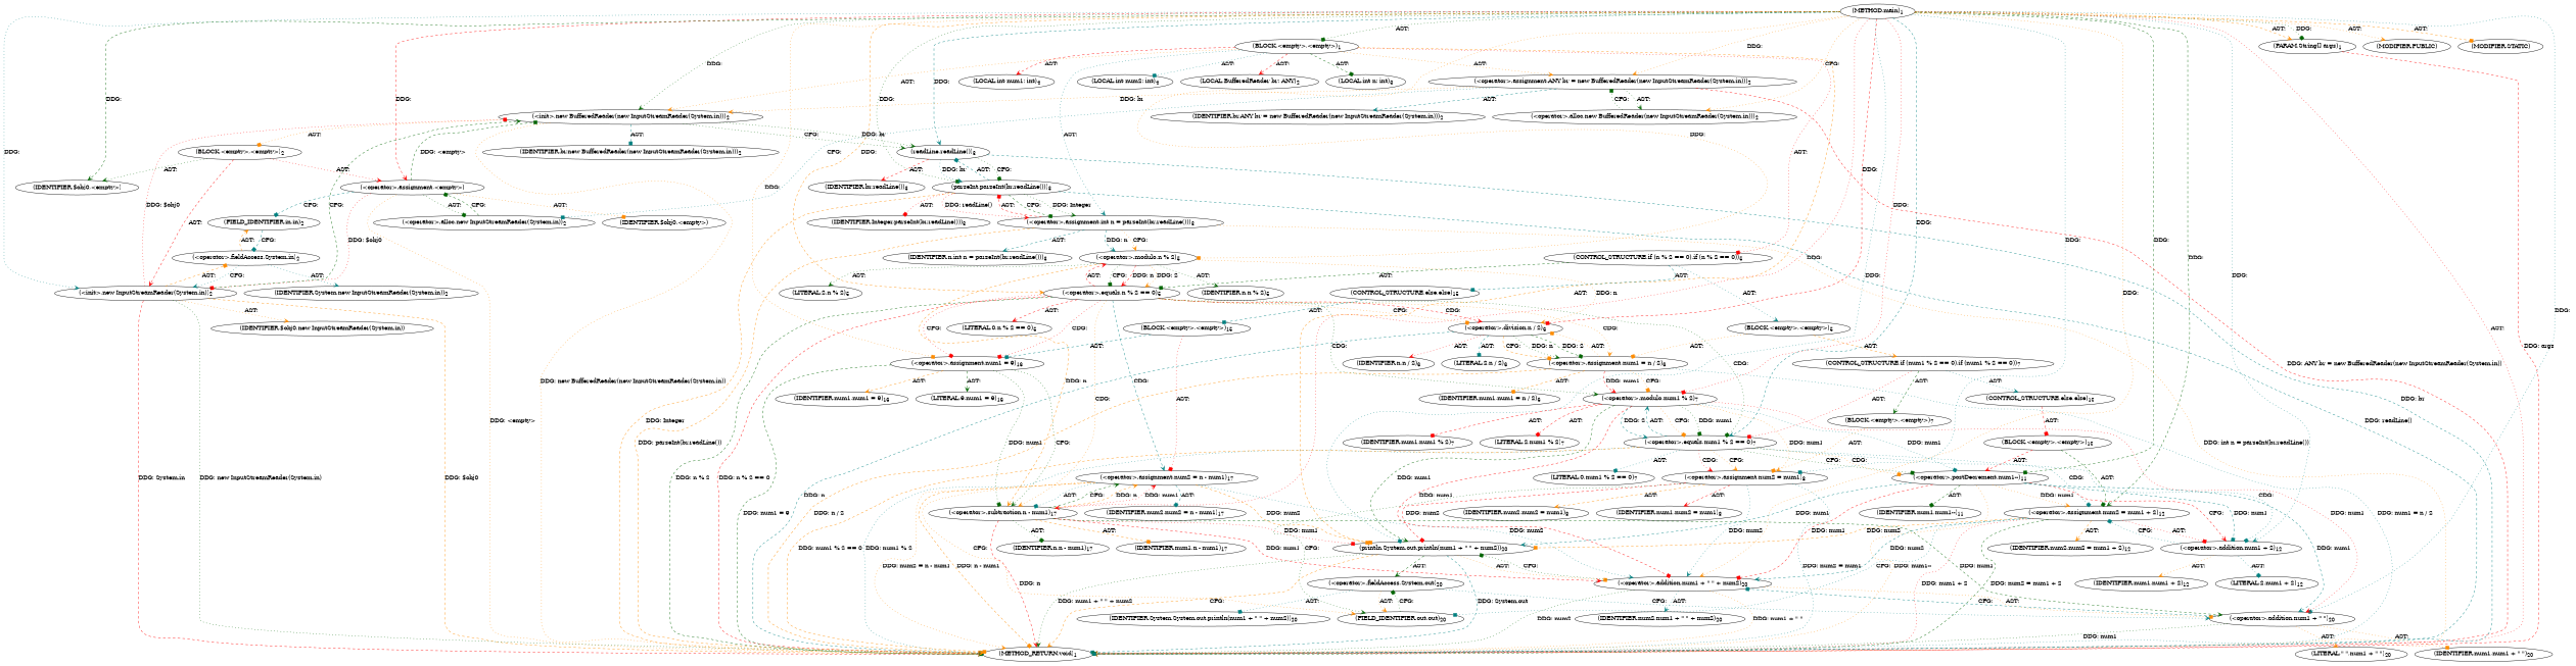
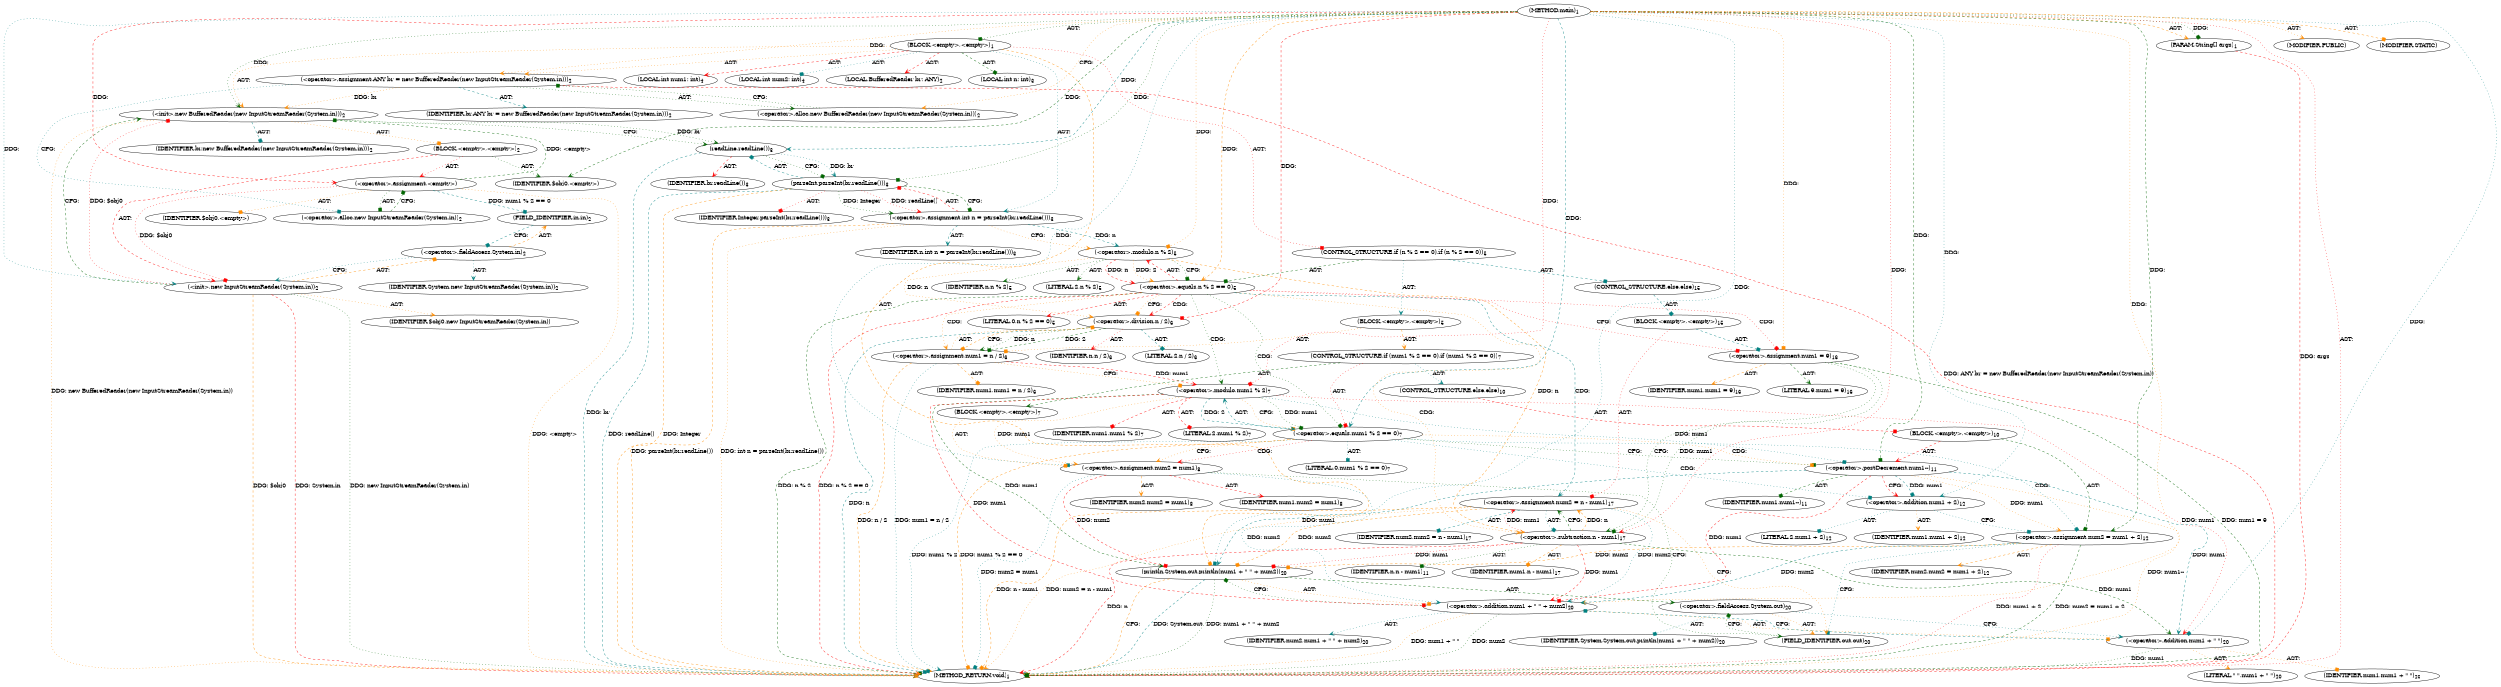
  digraph {
    edge [arrowhead=vee color=darkorange style=dotted]
    n1 [label=<(METHOD,main)<SUB>1</SUB>>]
    n2 [label=<(PARAM,String[] args)<SUB>1</SUB>>]
    n3 [label=<(BLOCK,&lt;empty&gt;,&lt;empty&gt;)<SUB>1</SUB>>]
    n4 [label=<(&lt;operator&gt;.assignment,ANY br = new BufferedReader(new InputStreamReader(System.in)))<SUB>2</SUB>>]
    n5 [label=<(&lt;operator&gt;.alloc,new BufferedReader(new InputStreamReader(System.in)))<SUB>2</SUB>>]
    n6 [label=<(&lt;init&gt;,new BufferedReader(new InputStreamReader(System.in)))<SUB>2</SUB>>]
    n7 [label=<(&lt;operator&gt;.assignment,&lt;empty&gt;)>]
    n8 [label=<(&lt;init&gt;,new InputStreamReader(System.in))<SUB>2</SUB>>]
    n9 [label=<(IDENTIFIER,$obj0,&lt;empty&gt;)>]
    n10 [label=<(parseInt,parseInt(br.readLine()))<SUB>3</SUB>>]
    n11 [label=<(readLine,readLine())<SUB>3</SUB>>]
    n12 [label=<(&lt;operator&gt;.equals,n % 2 == 0)<SUB>5</SUB>>]
    n13 [label=<(&lt;operator&gt;.modulo,n % 2)<SUB>5</SUB>>]
    n14 [label=<(&lt;operator&gt;.division,n / 2)<SUB>6</SUB>>]
    n15 [label=<(&lt;operator&gt;.equals,num1 % 2 == 0)<SUB>7</SUB>>]
    n16 [label=<(&lt;operator&gt;.modulo,num1 % 2)<SUB>7</SUB>>]
    n17 [label=<(&lt;operator&gt;.assignment,num2 = num1)<SUB>8</SUB>>]
    n18 [label=<(&lt;operator&gt;.postDecrement,num1--)<SUB>11</SUB>>]
    n19 [label=<(&lt;operator&gt;.assignment,num2 = num1 + 2)<SUB>12</SUB>>]
    n20 [label=<(&lt;operator&gt;.addition,num1 + 2)<SUB>12</SUB>>]
    n21 [label=<(&lt;operator&gt;.assignment,num1 = 9)<SUB>16</SUB>>]
    n22 [label=<(&lt;operator&gt;.subtraction,n - num1)<SUB>17</SUB>>]
    n23 [label=<(println,System.out.println(num1 + &quot; &quot; + num2))<SUB>20</SUB>>]
    n24 [label=<(&lt;operator&gt;.addition,num1 + &quot; &quot; + num2)<SUB>20</SUB>>]
    n25 [label=<(&lt;operator&gt;.addition,num1 + &quot; &quot;)<SUB>20</SUB>>]
    n26 [label=<(MODIFIER,PUBLIC)>]
    n27 [label=<(MODIFIER,STATIC)>]
    n28 [label=<(METHOD_RETURN,void)<SUB>1</SUB>>]
    n29 [label=<(LOCAL,BufferedReader br: ANY)<SUB>2</SUB>>]
    n30 [label=<(LOCAL,int n: int)<SUB>3</SUB>>]
    n31 [label=<(&lt;operator&gt;.assignment,int n = parseInt(br.readLine()))<SUB>3</SUB>>]
    n32 [label=<(LOCAL,int num1: int)<SUB>4</SUB>>]
    n33 [label=<(LOCAL,int num2: int)<SUB>4</SUB>>]
    n34 [label=<(CONTROL_STRUCTURE,if (n % 2 == 0),if (n % 2 == 0))<SUB>5</SUB>>]
    n35 [label=<(IDENTIFIER,br,ANY br = new BufferedReader(new InputStreamReader(System.in)))<SUB>2</SUB>>]
    n36 [label=<(&lt;operator&gt;.alloc,new InputStreamReader(System.in))<SUB>2</SUB>>]
    n37 [label=<(IDENTIFIER,br,new BufferedReader(new InputStreamReader(System.in)))<SUB>2</SUB>>]
    n38 [label=<(BLOCK,&lt;empty&gt;,&lt;empty&gt;)<SUB>2</SUB>>]
    n39 [label=<(IDENTIFIER,$obj0,&lt;empty&gt;)>]
    n40 [label=<(FIELD_IDENTIFIER,in,in)<SUB>2</SUB>>]
    n41 [label=<(IDENTIFIER,$obj0,new InputStreamReader(System.in))>]
    n42 [label=<(&lt;operator&gt;.fieldAccess,System.in)<SUB>2</SUB>>]
    n43 [label=<(IDENTIFIER,Integer,parseInt(br.readLine()))<SUB>3</SUB>>]
    n44 [label=<(IDENTIFIER,br,readLine())<SUB>3</SUB>>]
    n45 [label=<(LITERAL,0,n % 2 == 0)<SUB>5</SUB>>]
    n46 [label=<(&lt;operator&gt;.assignment,num1 = n / 2)<SUB>6</SUB>>]
    n47 [label=<(&lt;operator&gt;.assignment,num2 = n - num1)<SUB>17</SUB>>]
    n48 [label=<(IDENTIFIER,n,n % 2)<SUB>5</SUB>>]
    n49 [label=<(LITERAL,2,n % 2)<SUB>5</SUB>>]
    n50 [label=<(IDENTIFIER,n,n / 2)<SUB>6</SUB>>]
    n51 [label=<(LITERAL,2,n / 2)<SUB>6</SUB>>]
    n52 [label=<(LITERAL,0,num1 % 2 == 0)<SUB>7</SUB>>]
    n53 [label=<(IDENTIFIER,num1,num1 % 2)<SUB>7</SUB>>]
    n54 [label=<(LITERAL,2,num1 % 2)<SUB>7</SUB>>]
    n55 [label=<(IDENTIFIER,num2,num2 = num1)<SUB>8</SUB>>]
    n56 [label=<(IDENTIFIER,num1,num2 = num1)<SUB>8</SUB>>]
    n57 [label=<(FIELD_IDENTIFIER,out,out)<SUB>20</SUB>>]
    n58 [label=<(IDENTIFIER,num1,num1--)<SUB>11</SUB>>]
    n59 [label=<(IDENTIFIER,num2,num2 = num1 + 2)<SUB>12</SUB>>]
    n60 [label=<(IDENTIFIER,num1,num1 + 2)<SUB>12</SUB>>]
    n61 [label=<(LITERAL,2,num1 + 2)<SUB>12</SUB>>]
    n62 [label=<(IDENTIFIER,num1,num1 = 9)<SUB>16</SUB>>]
    n63 [label=<(LITERAL,9,num1 = 9)<SUB>16</SUB>>]
-   n64 [label=<(IDENTIFIER,n,n - num1)<SUB>17</SUB>>]
+   n64 [label=<(IDENTIFIER,n,n - num1)<SUB>11</SUB>>]
    n65 [label=<(IDENTIFIER,num1,n - num1)<SUB>17</SUB>>]
    n66 [label=<(&lt;operator&gt;.fieldAccess,System.out)<SUB>20</SUB>>]
    n67 [label=<(IDENTIFIER,num2,num1 + &quot; &quot; + num2)<SUB>20</SUB>>]
    n68 [label=<(IDENTIFIER,num1,num1 + &quot; &quot;)<SUB>20</SUB>>]
    n69 [label=<(LITERAL,&quot; &quot;,num1 + &quot; &quot;)<SUB>20</SUB>>]
    n70 [label=<(IDENTIFIER,n,int n = parseInt(br.readLine()))<SUB>3</SUB>>]
    n71 [label=<(BLOCK,&lt;empty&gt;,&lt;empty&gt;)<SUB>5</SUB>>]
    n72 [label=<(CONTROL_STRUCTURE,else,else)<SUB>15</SUB>>]
    n73 [label=<(IDENTIFIER,System,new InputStreamReader(System.in))<SUB>2</SUB>>]
    n74 [label=<(CONTROL_STRUCTURE,if (num1 % 2 == 0),if (num1 % 2 == 0))<SUB>7</SUB>>]
    n75 [label=<(BLOCK,&lt;empty&gt;,&lt;empty&gt;)<SUB>15</SUB>>]
    n76 [label=<(IDENTIFIER,num1,num1 = n / 2)<SUB>6</SUB>>]
    n77 [label=<(IDENTIFIER,num2,num2 = n - num1)<SUB>17</SUB>>]
    n78 [label=<(BLOCK,&lt;empty&gt;,&lt;empty&gt;)<SUB>7</SUB>>]
    n79 [label=<(CONTROL_STRUCTURE,else,else)<SUB>10</SUB>>]
    n80 [label=<(BLOCK,&lt;empty&gt;,&lt;empty&gt;)<SUB>10</SUB>>]
    n81 [label=<(IDENTIFIER,System,System.out.println(num1 + &quot; &quot; + num2))<SUB>20</SUB>>]
    n1 -> n2 [label="AST: " style=dashed]
    n1 -> n2 [arrowhead=box color=darkgreen label="DDG: "]
    n1 -> n3 [arrowhead=box color=darkgreen label="AST: "]
    n1 -> n4 [label="DDG: "]
    n1 -> n5 [label="CFG: "]
    n1 -> n6 [color=darkgreen label="DDG: "]
    n1 -> n7 [color=red label="DDG: " style=dashed]
    n1 -> n8 [color=teal label="DDG: "]
    n1 -> n9 [color=darkgreen label="DDG: " style=dashed]
    n1 -> n10 [arrowhead=box color=darkgreen label="DDG: "]
    n1 -> n11 [color=teal label="DDG: " style=dashed]
    n1 -> n12 [label="DDG: " style=dashed]
    n1 -> n13 [arrowhead=box label="DDG: "]
    n1 -> n14 [arrowhead=box color=red label="DDG: " style=dashed]
    n1 -> n15 [color=teal label="DDG: " style=dashed]
    n1 -> n16 [arrowhead=box color=red label="DDG: "]
    n1 -> n17 [arrowhead=box color=teal label="DDG: "]
    n1 -> n18 [arrowhead=box color=darkgreen label="DDG: " style=dashed]
    n1 -> n19 [color=darkgreen label="DDG: " style=dashed]
    n1 -> n20 [color=teal label="DDG: "]
    n1 -> n21 [arrowhead=box label="DDG: "]
    n1 -> n22 [color=red label="DDG: "]
    n1 -> n23 [arrowhead=box color=teal label="DDG: "]
    n1 -> n24 [label="DDG: "]
    n1 -> n25 [arrowhead=box color=teal label="DDG: "]
    n1 -> n26 [label="AST: "]
    n1 -> n27 [arrowhead=box label="AST: " style=dashed]
    n1 -> n28 [color=red label="AST: "]
    n2 -> n28 [arrowhead=box color=red label="DDG: args" style=dashed]
    n3 -> n4 [label="AST: "]
    n3 -> n6 [label="AST: "]
    n3 -> n23 [arrowhead=box label="AST: " style=dashed]
    n3 -> n29 [color=red label="AST: " style=dashed]
    n3 -> n30 [arrowhead=box color=darkgreen label="AST: " style=dashed]
    n3 -> n31 [color=teal label="AST: "]
    n3 -> n32 [color=red label="AST: " style=dashed]
    n3 -> n33 [arrowhead=box color=teal label="AST: "]
    n3 -> n34 [arrowhead=box color=red label="AST: "]
    n4 -> n5 [color=darkgreen label="AST: "]
    n4 -> n6 [label="DDG: br"]
    n4 -> n28 [color=red label="DDG: ANY br = new BufferedReader(new InputStreamReader(System.in))" style=dashed]
    n4 -> n35 [color=teal label="AST: " style=dashed]
    n4 -> n36 [arrowhead=box color=teal label="CFG: "]
    n5 -> n4 [arrowhead=box color=darkgreen label="CFG: "]
    n6 -> n11 [color=darkgreen label="CFG: "]
    n6 -> n11 [color=darkgreen label="DDG: br"]
    n6 -> n28 [label="DDG: new BufferedReader(new InputStreamReader(System.in))"]
    n6 -> n37 [arrowhead=box color=teal label="AST: " style=dashed]
    n6 -> n38 [arrowhead=box label="AST: "]
    n7 -> n6 [arrowhead=box color=darkgreen label="DDG: &lt;empty&gt;" style=dashed]
    n7 -> n8 [arrowhead=box color=red label="DDG: $obj0"]
    n7 -> n28 [label="DDG: &lt;empty&gt;"]
    n7 -> n36 [arrowhead=box color=darkgreen label="AST: "]
    n7 -> n39 [arrowhead=box label="AST: "]
-   n7 -> n40 [arrowhead=box color=teal label="CFG: " style=dashed]
+   n7 -> n40 [arrowhead=box color=teal label="DDG: num1 % 2 == 0" style=dashed]
    n8 -> n6 [color=darkgreen label="CFG: " style=dashed]
    n8 -> n6 [arrowhead=box color=red label="DDG: $obj0"]
    n8 -> n28 [label="DDG: $obj0" style=dashed]
    n8 -> n28 [color=red label="DDG: System.in" style=dashed]
    n8 -> n28 [color=darkgreen label="DDG: new InputStreamReader(System.in)"]
    n8 -> n41 [label="AST: "]
    n8 -> n42 [arrowhead=box label="AST: " style=dashed]
    n10 -> n11 [arrowhead=box color=teal label="AST: " style=dashed]
    n10 -> n28 [color=teal label="DDG: readLine()" style=dashed]
    n10 -> n28 [arrowhead=box label="DDG: Integer" style=dashed]
    n10 -> n31 [arrowhead=box color=darkgreen label="CFG: " style=dashed]
    n10 -> n31 [color=darkgreen label="DDG: Integer"]
    n10 -> n31 [color=red label="DDG: readLine()"]
    n10 -> n43 [arrowhead=box color=red label="AST: "]
    n11 -> n10 [arrowhead=box color=darkgreen label="CFG: "]
    n11 -> n10 [color=teal label="DDG: br"]
    n11 -> n28 [color=teal label="DDG: br" style=dashed]
    n11 -> n44 [color=red label="AST: " style=dashed]
    n12 -> n13 [color=red label="AST: " style=dashed]
    n12 -> n14 [arrowhead=box label="CFG: "]
    n12 -> n14 [color=red label="CDG: " style=dashed]
    n12 -> n15 [arrowhead=box color=darkgreen label="CDG: "]
    n12 -> n16 [color=darkgreen label="CDG: "]
    n12 -> n21 [arrowhead=box color=red label="CFG: "]
    n12 -> n21 [arrowhead=box color=red label="CDG: "]
    n12 -> n22 [label="CDG: "]
    n12 -> n28 [arrowhead=box color=darkgreen label="DDG: n % 2" style=dashed]
    n12 -> n28 [color=red label="DDG: n % 2 == 0" style=dashed]
    n12 -> n45 [color=red label="AST: " style=dashed]
    n12 -> n46 [label="CDG: "]
    n12 -> n47 [color=teal label="CDG: " style=dashed]
    n13 -> n12 [arrowhead=box color=darkgreen label="CFG: "]
    n13 -> n12 [color=red label="DDG: n" style=dashed]
    n13 -> n12 [label="DDG: 2"]
    n13 -> n14 [label="DDG: n"]
    n13 -> n22 [label="DDG: n" style=dashed]
    n13 -> n48 [color=darkgreen label="AST: "]
    n13 -> n49 [color=darkgreen label="AST: "]
    n14 -> n28 [arrowhead=box color=teal label="DDG: n" style=dashed]
    n14 -> n46 [arrowhead=box label="CFG: " style=dashed]
    n14 -> n46 [color=darkgreen label="DDG: n"]
    n14 -> n46 [arrowhead=box color=darkgreen label="DDG: 2" style=dashed]
    n14 -> n50 [color=red label="AST: "]
    n14 -> n51 [arrowhead=box color=teal label="AST: " style=dashed]
    n15 -> n16 [color=teal label="AST: " style=dashed]
    n15 -> n17 [label="CFG: "]
    n15 -> n17 [color=red label="CDG: "]
    n15 -> n18 [arrowhead=box color=darkgreen label="CFG: "]
    n15 -> n18 [arrowhead=box label="CDG: "]
    n15 -> n19 [arrowhead=box color=teal label="CDG: "]
    n15 -> n20 [arrowhead=box color=teal label="CDG: "]
    n15 -> n28 [color=teal label="DDG: num1 % 2"]
    n15 -> n28 [arrowhead=box label="DDG: num1 % 2 == 0" style=dashed]
    n15 -> n52 [arrowhead=box color=teal label="AST: "]
    n16 -> n15 [arrowhead=box label="CFG: "]
    n16 -> n15 [arrowhead=box color=darkgreen label="DDG: num1"]
    n16 -> n15 [color=teal label="DDG: 2" style=dashed]
    n16 -> n17 [label="DDG: num1"]
    n16 -> n18 [arrowhead=box color=teal label="DDG: num1"]
    n16 -> n23 [color=darkgreen label="DDG: num1" style=dashed]
    n16 -> n24 [arrowhead=box color=red label="DDG: num1" style=dashed]
    n16 -> n25 [color=red label="DDG: num1"]
    n16 -> n53 [arrowhead=box color=red label="AST: " style=dashed]
    n16 -> n54 [arrowhead=box color=red label="AST: " style=dashed]
    n17 -> n23 [arrowhead=box color=red label="DDG: num2" style=dashed]
    n17 -> n24 [color=teal label="DDG: num2"]
    n17 -> n28 [arrowhead=box color=teal label="DDG: num2 = num1"]
    n17 -> n55 [label="AST: " style=dashed]
    n17 -> n56 [color=red label="AST: " style=dashed]
    n17 -> n57 [color=darkgreen label="CFG: "]
    n18 -> n19 [label="DDG: num1"]
    n18 -> n20 [color=red label="CFG: " style=dashed]
    n18 -> n20 [arrowhead=box color=teal label="DDG: num1" style=dashed]
    n18 -> n23 [color=teal label="DDG: num1" style=dashed]
    n18 -> n24 [arrowhead=box color=red label="DDG: num1" style=dashed]
    n18 -> n25 [color=teal label="DDG: num1" style=dashed]
    n18 -> n28 [label="DDG: num1--"]
    n18 -> n58 [arrowhead=box color=darkgreen label="AST: " style=dashed]
-   n19 -> n20 [arrowhead=box color=red label="AST: "]
    n19 -> n23 [arrowhead=box label="DDG: num2" style=dashed]
    n19 -> n24 [color=teal label="DDG: num2" style=dashed]
    n19 -> n28 [arrowhead=box color=red label="DDG: num1 + 2"]
    n19 -> n28 [color=darkgreen label="DDG: num2 = num1 + 2" style=dashed]
    n19 -> n57 [arrowhead=box color=teal label="CFG: "]
    n19 -> n59 [label="AST: " style=dashed]
    n20 -> n19 [arrowhead=box color=teal label="CFG: "]
    n20 -> n60 [label="AST: "]
    n20 -> n61 [arrowhead=box color=teal label="AST: "]
    n21 -> n22 [color=darkgreen label="CFG: "]
    n21 -> n22 [arrowhead=box color=darkgreen label="DDG: num1"]
    n21 -> n28 [color=darkgreen label="DDG: num1 = 9" style=dashed]
    n21 -> n62 [label="AST: " style=dashed]
    n21 -> n63 [color=darkgreen label="AST: " style=dashed]
    n22 -> n23 [arrowhead=box color=red label="DDG: num1"]
    n22 -> n24 [color=red label="DDG: num1" style=dashed]
    n22 -> n25 [color=darkgreen label="DDG: num1" style=dashed]
    n22 -> n28 [color=red label="DDG: n" style=dashed]
    n22 -> n47 [color=darkgreen label="CFG: " style=dashed]
    n22 -> n47 [label="DDG: n" style=dashed]
    n22 -> n47 [color=red label="DDG: num1"]
    n22 -> n64 [arrowhead=box color=darkgreen label="AST: "]
    n22 -> n65 [arrowhead=box label="AST: " style=dashed]
    n23 -> n24 [arrowhead=box label="AST: "]
    n23 -> n28 [label="CFG: " style=dashed]
    n23 -> n28 [arrowhead=box color=teal label="DDG: System.out" style=dashed]
    n23 -> n28 [color=darkgreen label="DDG: num1 + &quot; &quot; + num2"]
    n23 -> n66 [color=darkgreen label="AST: " style=dashed]
    n24 -> n23 [arrowhead=box color=darkgreen label="CFG: "]
    n24 -> n25 [arrowhead=box label="AST: "]
    n24 -> n28 [label="DDG: num1 + &quot; &quot;"]
    n24 -> n28 [arrowhead=box color=darkgreen label="DDG: num2"]
    n24 -> n67 [color=teal label="AST: "]
    n25 -> n24 [arrowhead=box color=teal label="CFG: " style=dashed]
    n25 -> n28 [arrowhead=box color=darkgreen label="DDG: num1"]
    n25 -> n68 [arrowhead=box label="AST: "]
    n25 -> n69 [label="AST: "]
    n31 -> n10 [arrowhead=box color=red label="AST: " style=dashed]
    n31 -> n13 [label="CFG: "]
    n31 -> n13 [color=teal label="DDG: n" style=dashed]
    n31 -> n28 [label="DDG: parseInt(br.readLine())" style=dashed]
    n31 -> n28 [label="DDG: int n = parseInt(br.readLine())"]
    n31 -> n70 [color=teal label="AST: " style=dashed]
    n34 -> n12 [arrowhead=box color=darkgreen label="AST: " style=dashed]
    n34 -> n71 [color=teal label="AST: "]
    n34 -> n72 [arrowhead=box color=teal label="AST: " style=dashed]
    n36 -> n7 [arrowhead=box color=darkgreen label="CFG: " style=dashed]
    n38 -> n7 [color=red label="AST: "]
    n38 -> n8 [color=red label="AST: " style=dashed]
    n38 -> n9 [color=darkgreen label="AST: "]
    n40 -> n42 [arrowhead=box color=teal label="CFG: " style=dashed]
    n42 -> n8 [color=teal label="CFG: "]
    n42 -> n40 [label="AST: " style=dashed]
    n42 -> n73 [color=teal label="AST: "]
    n46 -> n14 [arrowhead=box label="AST: "]
    n46 -> n16 [arrowhead=box label="CFG: "]
    n46 -> n16 [color=red label="DDG: num1" style=dashed]
    n46 -> n28 [label="DDG: n / 2" style=dashed]
    n46 -> n28 [arrowhead=box color=teal label="DDG: num1 = n / 2"]
    n46 -> n76 [arrowhead=box label="AST: " style=dashed]
    n47 -> n22 [arrowhead=box color=teal label="AST: "]
    n47 -> n23 [arrowhead=box label="DDG: num2" style=dashed]
    n47 -> n24 [color=teal label="DDG: num2"]
    n47 -> n28 [arrowhead=box label="DDG: n - num1" style=dashed]
    n47 -> n28 [label="DDG: num2 = n - num1"]
    n47 -> n57 [label="CFG: "]
    n47 -> n77 [arrowhead=box color=teal label="AST: " style=dashed]
    n57 -> n66 [arrowhead=box color=darkgreen label="CFG: "]
    n66 -> n25 [color=teal label="CFG: "]
    n66 -> n57 [label="AST: "]
    n66 -> n81 [arrowhead=box color=teal label="AST: "]
    n71 -> n46 [arrowhead=box label="AST: "]
    n71 -> n74 [label="AST: " style=dashed]
    n72 -> n75 [arrowhead=box color=teal label="AST: " style=dashed]
    n74 -> n15 [arrowhead=box color=red label="AST: "]
    n74 -> n78 [color=darkgreen label="AST: " style=dashed]
    n74 -> n79 [color=teal label="AST: "]
    n75 -> n21 [arrowhead=box color=teal label="AST: " style=dashed]
    n75 -> n47 [arrowhead=box color=red label="AST: "]
    n78 -> n17 [arrowhead=box label="AST: "]
    n79 -> n80 [arrowhead=box color=red label="AST: " style=dashed]
    n80 -> n18 [color=red label="AST: " style=dashed]
    n80 -> n19 [arrowhead=box color=darkgreen label="AST: " style=dashed]
  }
